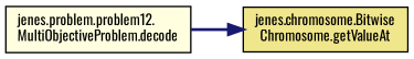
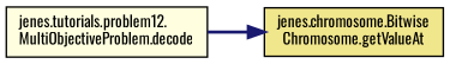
  digraph {
    rankdir=LR
    fontname=Oswald
    node [color=black fontname=Oswald fontsize=10 shape=record style=filled]
-   n1 [fillcolor=lightyellow fontcolor=black height=0.2 label="jenes.problem.problem12.\lMultiObjectiveProblem.decode" width=0.4]
+   n1 [fillcolor=lightyellow fontcolor=black height=0.2 label="jenes.tutorials.problem12.\lMultiObjectiveProblem.decode" width=0.4]
    n2 [fillcolor=khaki height=0.2 label="jenes.chromosome.Bitwise\lChromosome.getValueAt" width=0.4]
    n1 -> n2 [color=midnightblue fontname=Oswald fontsize=10 labelfontname=Helvetica labelfontsize=10 style=bold]
  }
